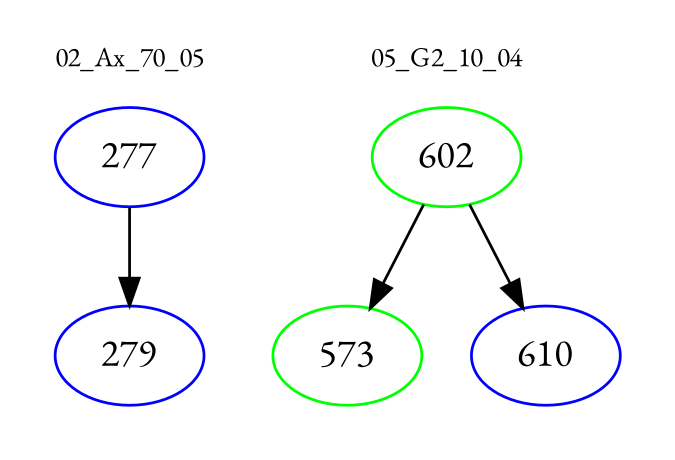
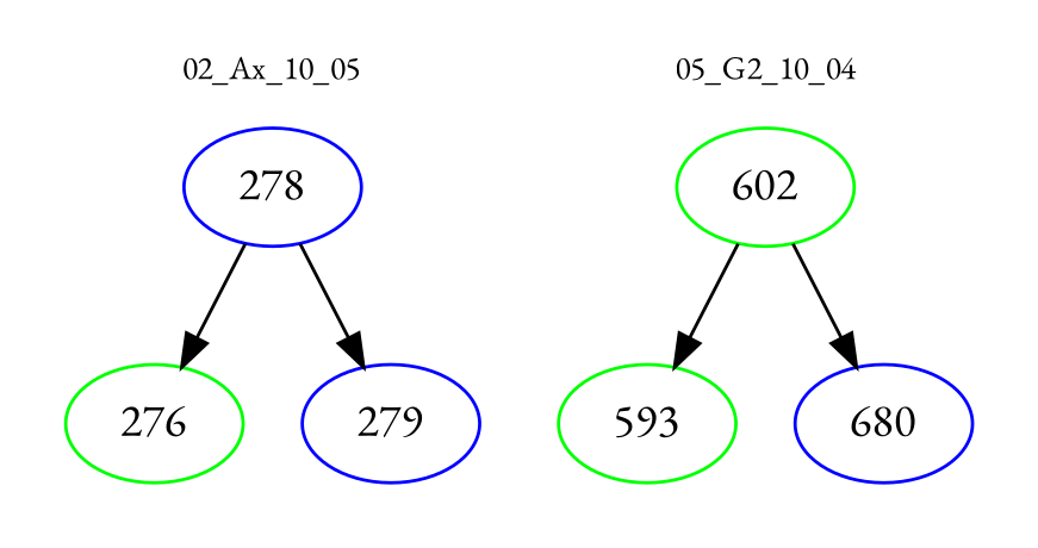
  digraph {
    fontname="EB Garamond"
    node [color=blue fontname="EB Garamond"]
    edge [color=black fontname="EB Garamond"]
-   n1 [label=277]
+   n1 [label=278]
+   n2 [color=green label=276]
    n3 [label=279]
    n4 [color=green label=602]
-   n5 [color=green label=573]
-   n6 [label=610]
+   n5 [color=green label=593]
+   n6 [label=680]
    subgraph cluster_1 {
      color=white
      fontsize=10
-     label="02_Ax_70_05"
+     label="02_Ax_10_05"
      n1
+     n2
      n3
    }
    subgraph cluster_2 {
      color=white
      fontsize=10
      label="05_G2_10_04"
      n4
      n5
      n6
    }
+   n1 -> n2
    n1 -> n3
    n4 -> n5
    n4 -> n6
  }
